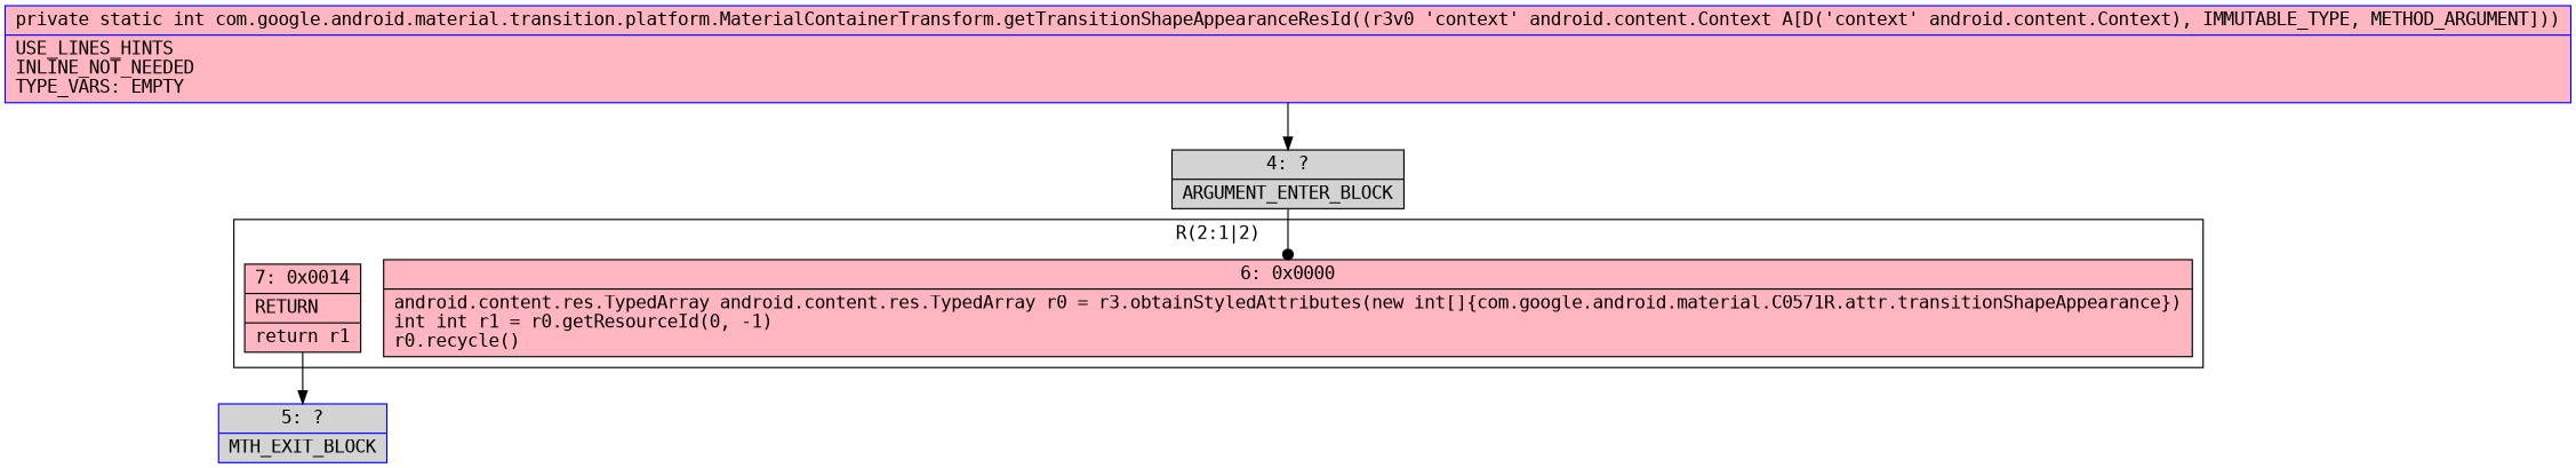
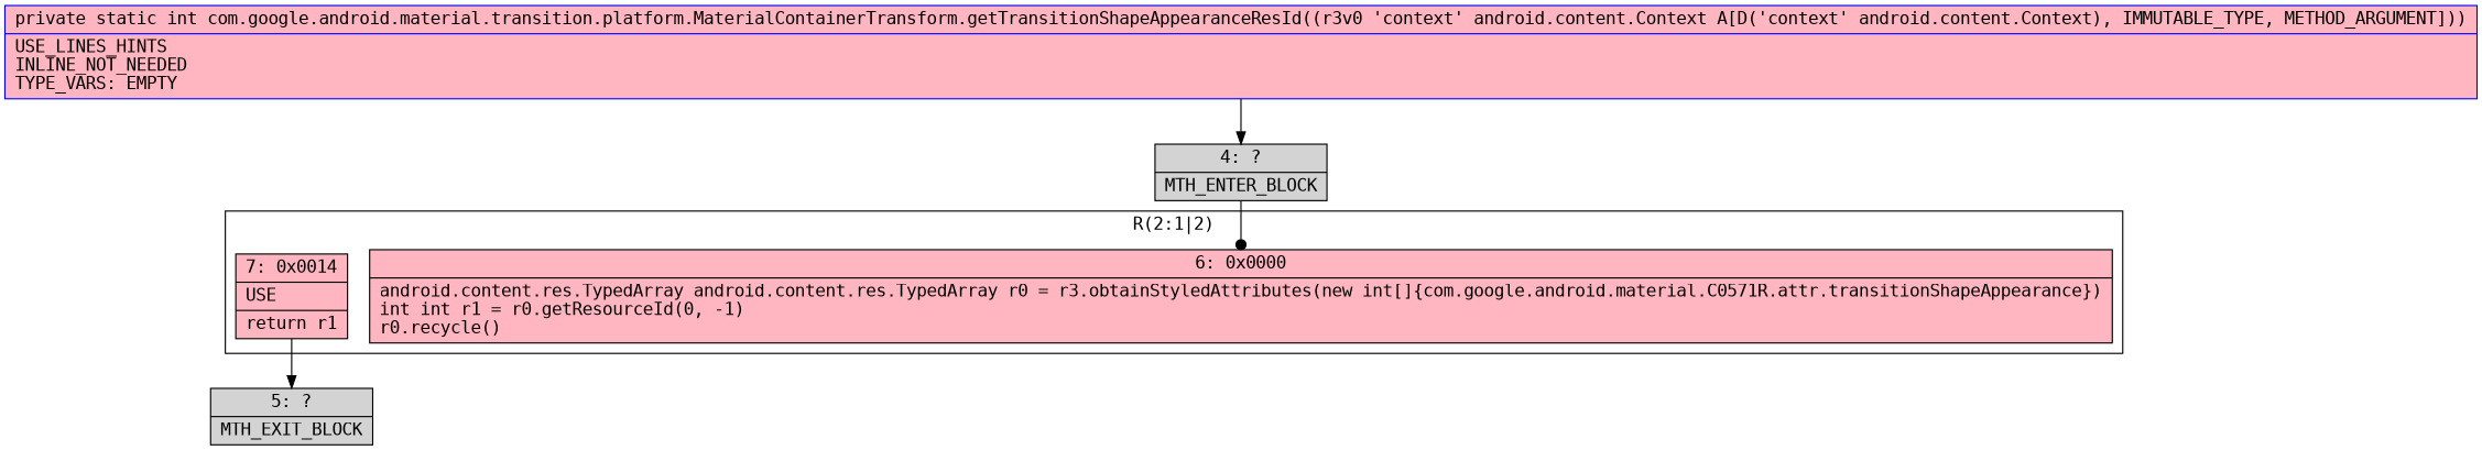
  digraph {
    fontname="DejaVu Sans Mono"
    node [color=black fillcolor=lightpink fontname="DejaVu Sans Mono" shape=record style=filled]
    edge [arrowhead=normal fontname="DejaVu Sans Mono"]
    n1 [label="{6\:\ 0x0000|android.content.res.TypedArray android.content.res.TypedArray r0 = r3.obtainStyledAttributes(new int[]\{com.google.android.material.C0571R.attr.transitionShapeAppearance\})\lint int r1 = r0.getResourceId(0, \-1)\lr0.recycle()\l}"]
-   n2 [label="{7\:\ 0x0014|RETURN\l|return r1\l}"]
-   n3 [color=blue fillcolor=lightgrey label="{5\:\ ?|MTH_EXIT_BLOCK\l}"]
-   n4 [fillcolor=lightgrey label="{4\:\ ?|ARGUMENT_ENTER_BLOCK\l}"]
+   n2 [label="{7\:\ 0x0014|USE\l|return r1\l}"]
+   n3 [fillcolor=lightgrey label="{5\:\ ?|MTH_EXIT_BLOCK\l}"]
+   n4 [fillcolor=lightgrey label="{4\:\ ?|MTH_ENTER_BLOCK\l}"]
    n5 [color=blue label="{private static int com.google.android.material.transition.platform.MaterialContainerTransform.getTransitionShapeAppearanceResId((r3v0 'context' android.content.Context A[D('context' android.content.Context), IMMUTABLE_TYPE, METHOD_ARGUMENT]))  | USE_LINES_HINTS\lINLINE_NOT_NEEDED\lTYPE_VARS: EMPTY\l}"]
    subgraph cluster_1 {
      label="R(2:1|2)"
      n1
      n2
    }
    n2 -> n3
    n4 -> n1 [arrowhead=dot]
    n5 -> n4
  }
